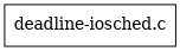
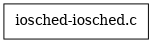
  digraph {
-   n1 [label="deadline-iosched.c" shape=box]
+   n1 [label="iosched-iosched.c" shape=box]
  }
